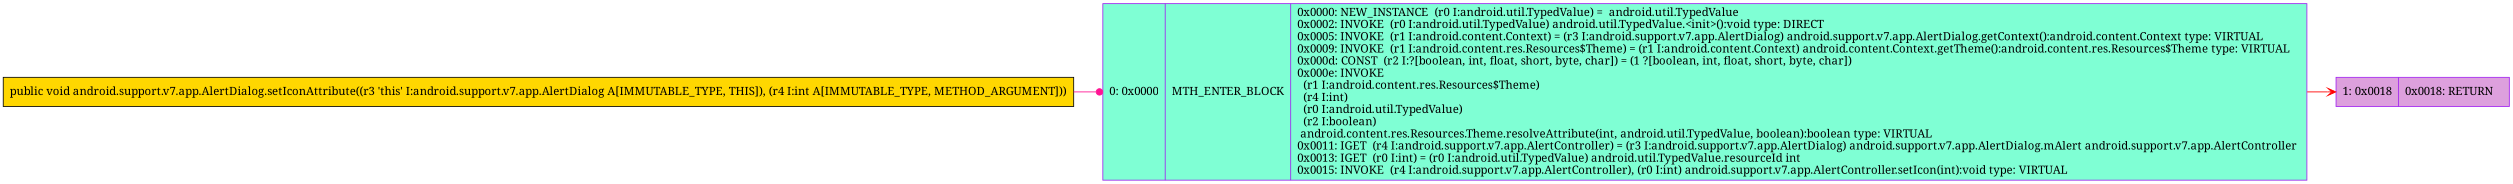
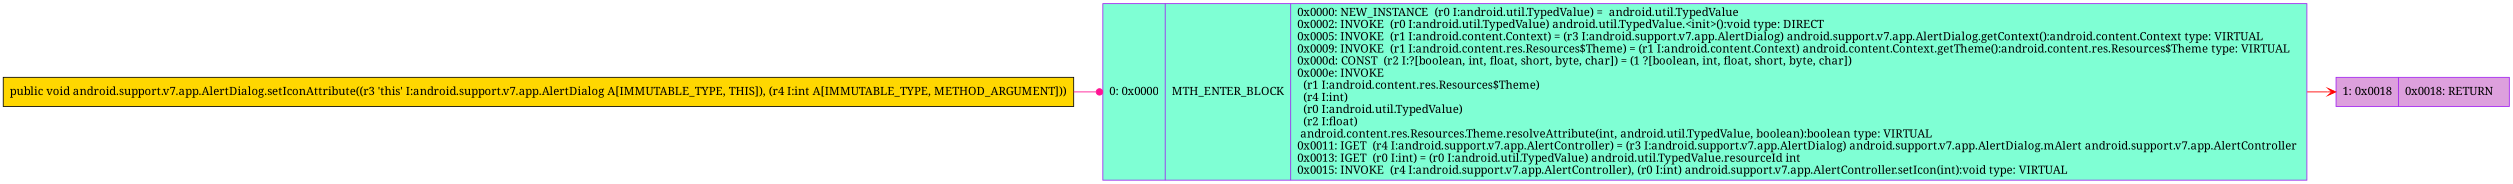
  digraph {
    rankdir=LR
    fontname="Noto Serif"
    node [shape=record style=filled color=purple fontname="Noto Serif"]
    edge [fontname="Noto Serif"]
-   n1 [label="{0\:\ 0x0000|MTH_ENTER_BLOCK\l|0x0000: NEW_INSTANCE  (r0 I:android.util.TypedValue) =  android.util.TypedValue \l0x0002: INVOKE  (r0 I:android.util.TypedValue) android.util.TypedValue.\<init\>():void type: DIRECT \l0x0005: INVOKE  (r1 I:android.content.Context) = (r3 I:android.support.v7.app.AlertDialog) android.support.v7.app.AlertDialog.getContext():android.content.Context type: VIRTUAL \l0x0009: INVOKE  (r1 I:android.content.res.Resources$Theme) = (r1 I:android.content.Context) android.content.Context.getTheme():android.content.res.Resources$Theme type: VIRTUAL \l0x000d: CONST  (r2 I:?[boolean, int, float, short, byte, char]) = (1 ?[boolean, int, float, short, byte, char]) \l0x000e: INVOKE  \l  (r1 I:android.content.res.Resources$Theme)\l  (r4 I:int)\l  (r0 I:android.util.TypedValue)\l  (r2 I:boolean)\l android.content.res.Resources.Theme.resolveAttribute(int, android.util.TypedValue, boolean):boolean type: VIRTUAL \l0x0011: IGET  (r4 I:android.support.v7.app.AlertController) = (r3 I:android.support.v7.app.AlertDialog) android.support.v7.app.AlertDialog.mAlert android.support.v7.app.AlertController \l0x0013: IGET  (r0 I:int) = (r0 I:android.util.TypedValue) android.util.TypedValue.resourceId int \l0x0015: INVOKE  (r4 I:android.support.v7.app.AlertController), (r0 I:int) android.support.v7.app.AlertController.setIcon(int):void type: VIRTUAL \l}" fillcolor=aquamarine]
+   n1 [label="{0\:\ 0x0000|MTH_ENTER_BLOCK\l|0x0000: NEW_INSTANCE  (r0 I:android.util.TypedValue) =  android.util.TypedValue \l0x0002: INVOKE  (r0 I:android.util.TypedValue) android.util.TypedValue.\<init\>():void type: DIRECT \l0x0005: INVOKE  (r1 I:android.content.Context) = (r3 I:android.support.v7.app.AlertDialog) android.support.v7.app.AlertDialog.getContext():android.content.Context type: VIRTUAL \l0x0009: INVOKE  (r1 I:android.content.res.Resources$Theme) = (r1 I:android.content.Context) android.content.Context.getTheme():android.content.res.Resources$Theme type: VIRTUAL \l0x000d: CONST  (r2 I:?[boolean, int, float, short, byte, char]) = (1 ?[boolean, int, float, short, byte, char]) \l0x000e: INVOKE  \l  (r1 I:android.content.res.Resources$Theme)\l  (r4 I:int)\l  (r0 I:android.util.TypedValue)\l  (r2 I:float)\l android.content.res.Resources.Theme.resolveAttribute(int, android.util.TypedValue, boolean):boolean type: VIRTUAL \l0x0011: IGET  (r4 I:android.support.v7.app.AlertController) = (r3 I:android.support.v7.app.AlertDialog) android.support.v7.app.AlertDialog.mAlert android.support.v7.app.AlertController \l0x0013: IGET  (r0 I:int) = (r0 I:android.util.TypedValue) android.util.TypedValue.resourceId int \l0x0015: INVOKE  (r4 I:android.support.v7.app.AlertController), (r0 I:int) android.support.v7.app.AlertController.setIcon(int):void type: VIRTUAL \l}" fillcolor=aquamarine]
    n2 [label="{1\:\ 0x0018|0x0018: RETURN   \l}" fillcolor=plum]
    n3 [label="{public void android.support.v7.app.AlertDialog.setIconAttribute((r3 'this' I:android.support.v7.app.AlertDialog A[IMMUTABLE_TYPE, THIS]), (r4 I:int A[IMMUTABLE_TYPE, METHOD_ARGUMENT])) }" fillcolor=gold color=black]
    n1 -> n2 [color=red arrowhead=vee]
    n3 -> n1 [color=deeppink arrowhead=dot]
  }
